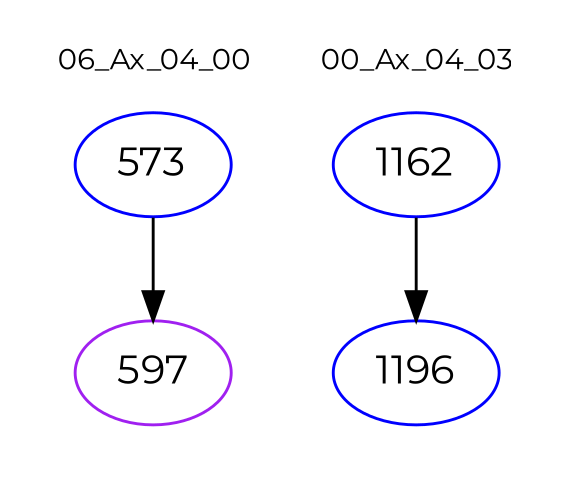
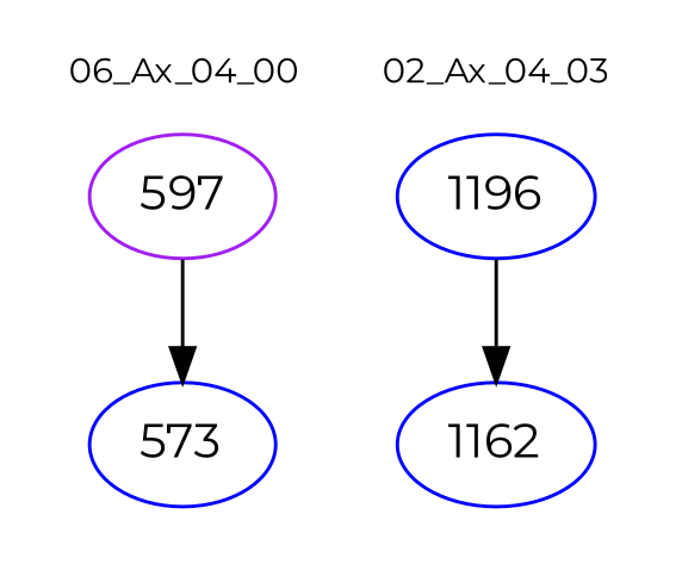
  digraph {
    fontname=Montserrat
    node [color=blue fontname=Montserrat]
    edge [color=black fontname=Montserrat]
    n1 [label=573]
    n2 [color=purple label=597]
    n3 [label=1196]
    n4 [label=1162]
    subgraph cluster_1 {
      color=white
      fontsize=10
      label="06_Ax_04_00"
      n1
      n2
    }
    subgraph cluster_2 {
      color=white
      fontsize=10
-     label="00_Ax_04_03"
+     label="02_Ax_04_03"
      n3
      n4
    }
-   n1 -> n2
-   n4 -> n3
+   n2 -> n1
+   n3 -> n4
  }
